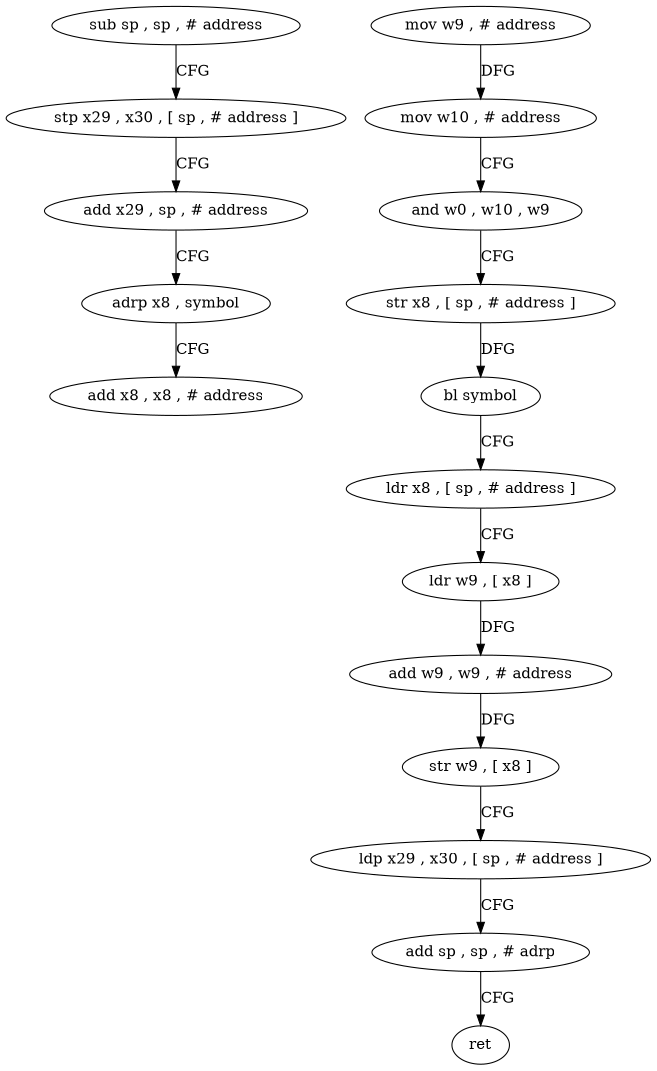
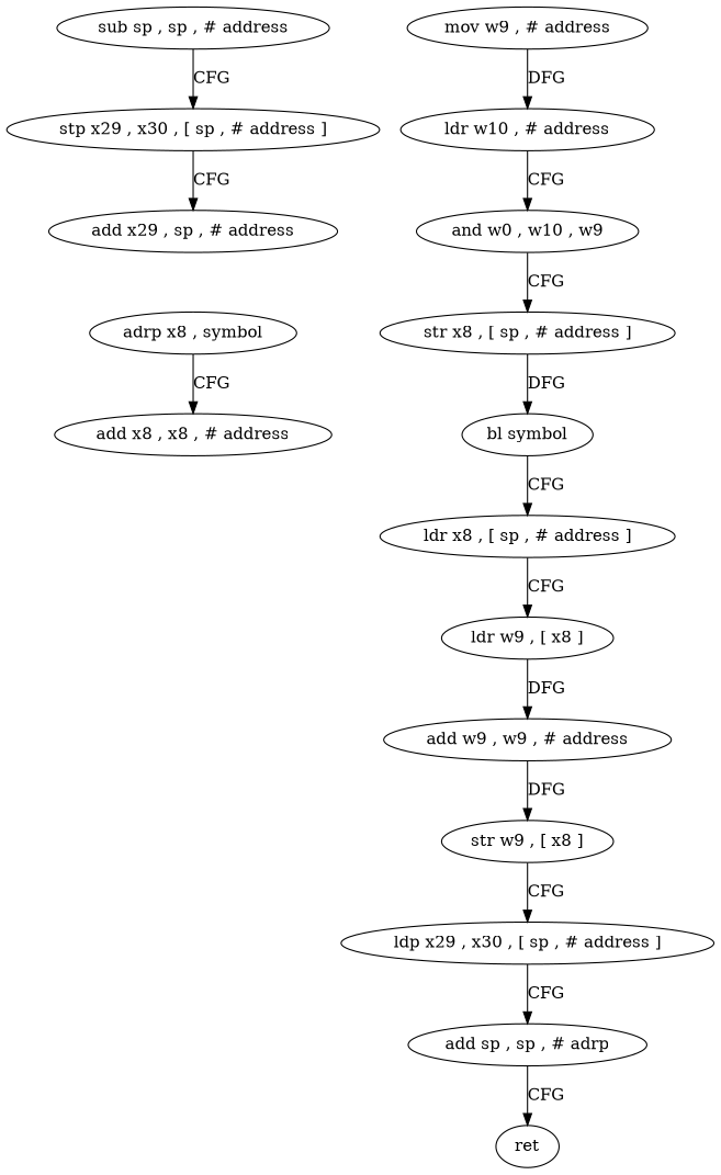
  digraph {
    n1 [label="sub sp , sp , # address"]
    n2 [label="stp x29 , x30 , [ sp , # address ]"]
    n3 [label="add x29 , sp , # address"]
    n4 [label="adrp x8 , symbol"]
    n5 [label="add x8 , x8 , # address"]
    n6 [label="mov w9 , # address"]
-   n7 [label="mov w10 , # address"]
+   n7 [label="ldr w10 , # address"]
    n8 [label="and w0 , w10 , w9"]
    n9 [label="str x8 , [ sp , # address ]"]
    n10 [label="bl symbol"]
    n11 [label="ldr x8 , [ sp , # address ]"]
    n12 [label="ldr w9 , [ x8 ]"]
    n13 [label="add w9 , w9 , # address"]
    n14 [label="str w9 , [ x8 ]"]
    n15 [label="ldp x29 , x30 , [ sp , # address ]"]
    n16 [label="add sp , sp , # adrp"]
    n17 [label=ret]
    n1 -> n2 [label=CFG]
    n2 -> n3 [label=CFG]
-   n3 -> n4 [label=CFG]
    n4 -> n5 [label=CFG]
    n6 -> n7 [label=DFG]
    n7 -> n8 [label=CFG]
    n8 -> n9 [label=CFG]
    n9 -> n10 [label=DFG]
    n10 -> n11 [label=CFG]
    n11 -> n12 [label=CFG]
    n12 -> n13 [label=DFG]
    n13 -> n14 [label=DFG]
    n14 -> n15 [label=CFG]
    n15 -> n16 [label=CFG]
    n16 -> n17 [label=CFG]
  }
